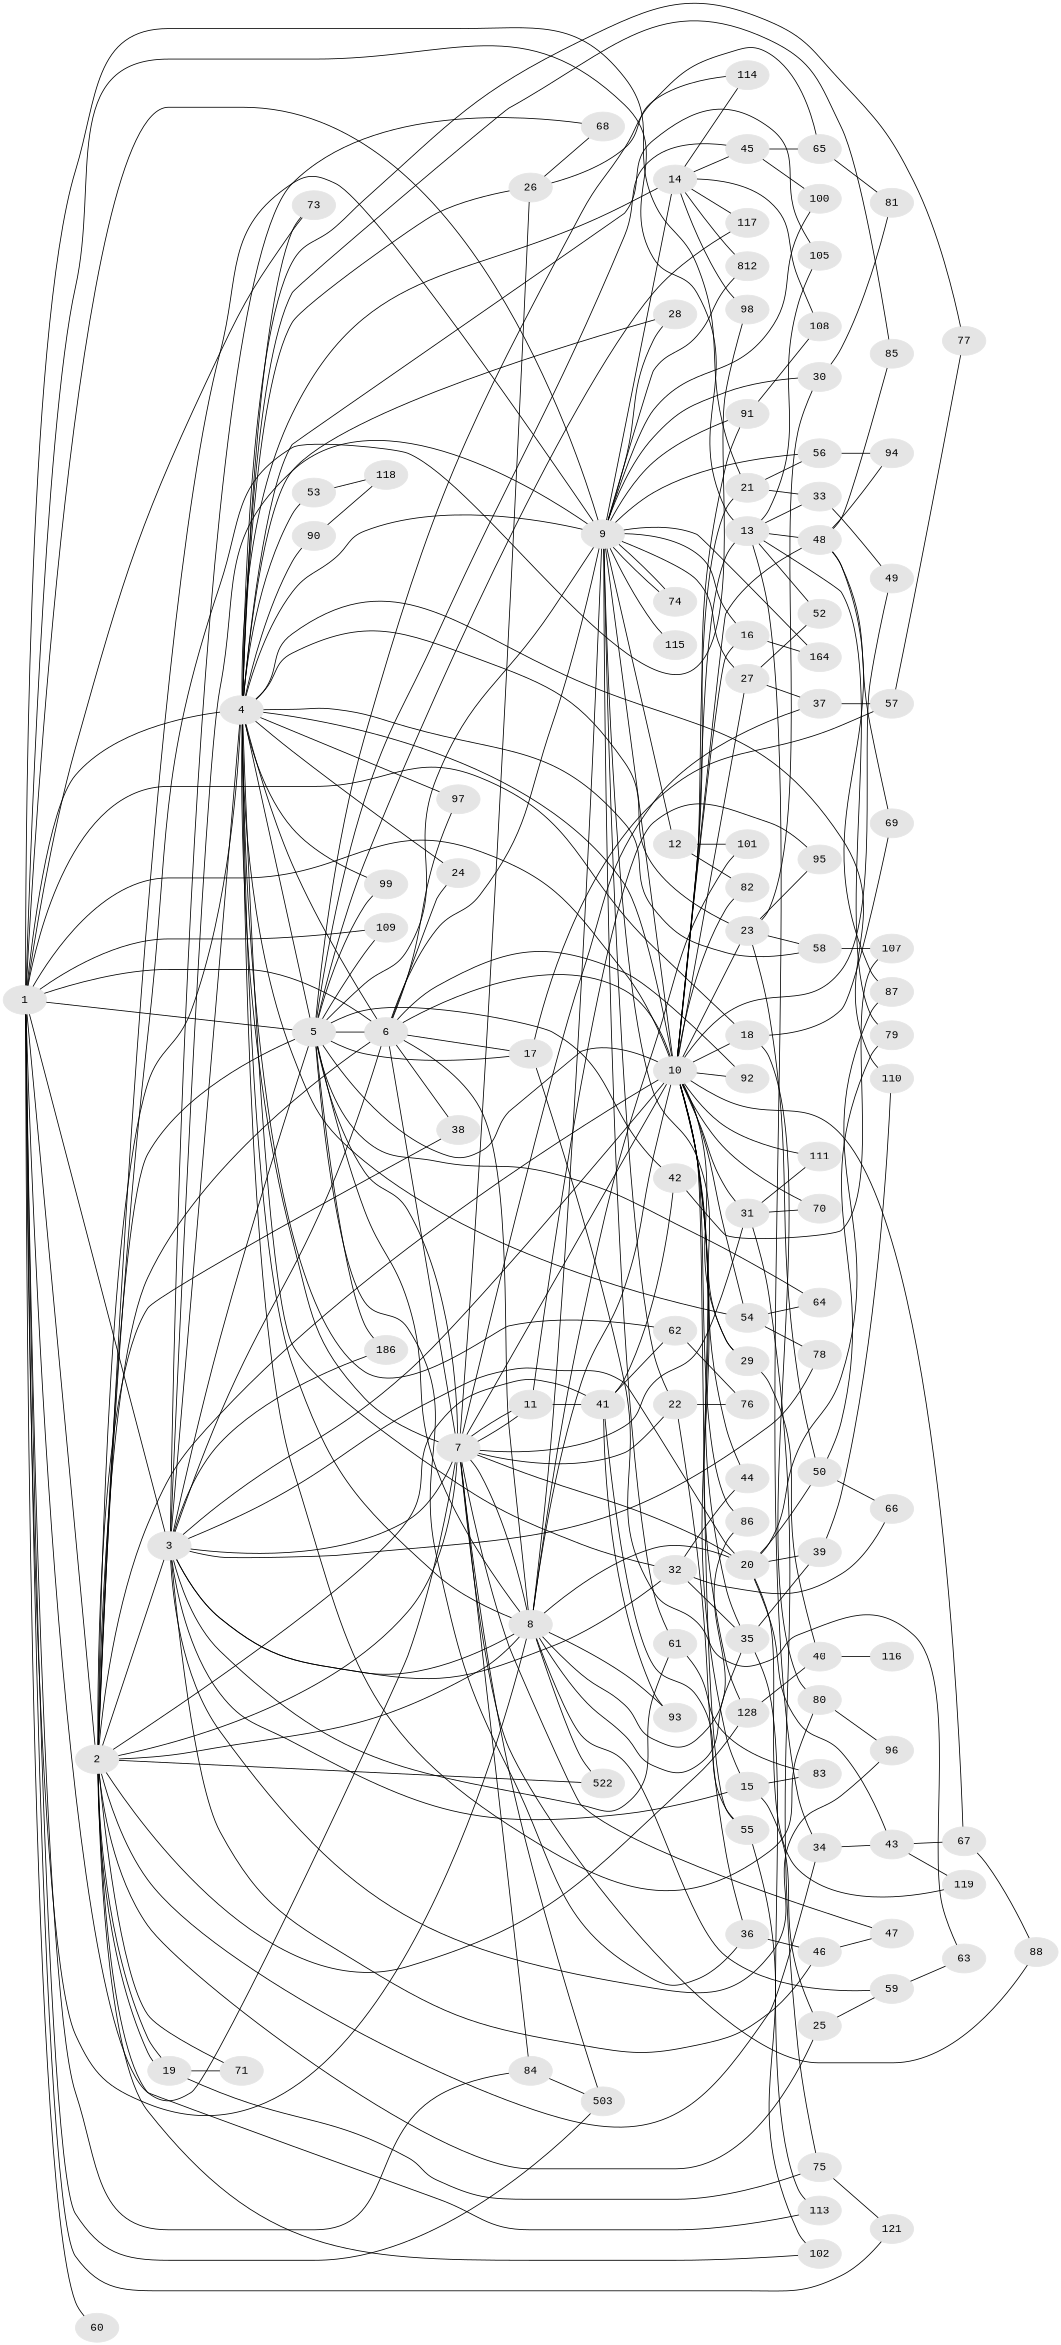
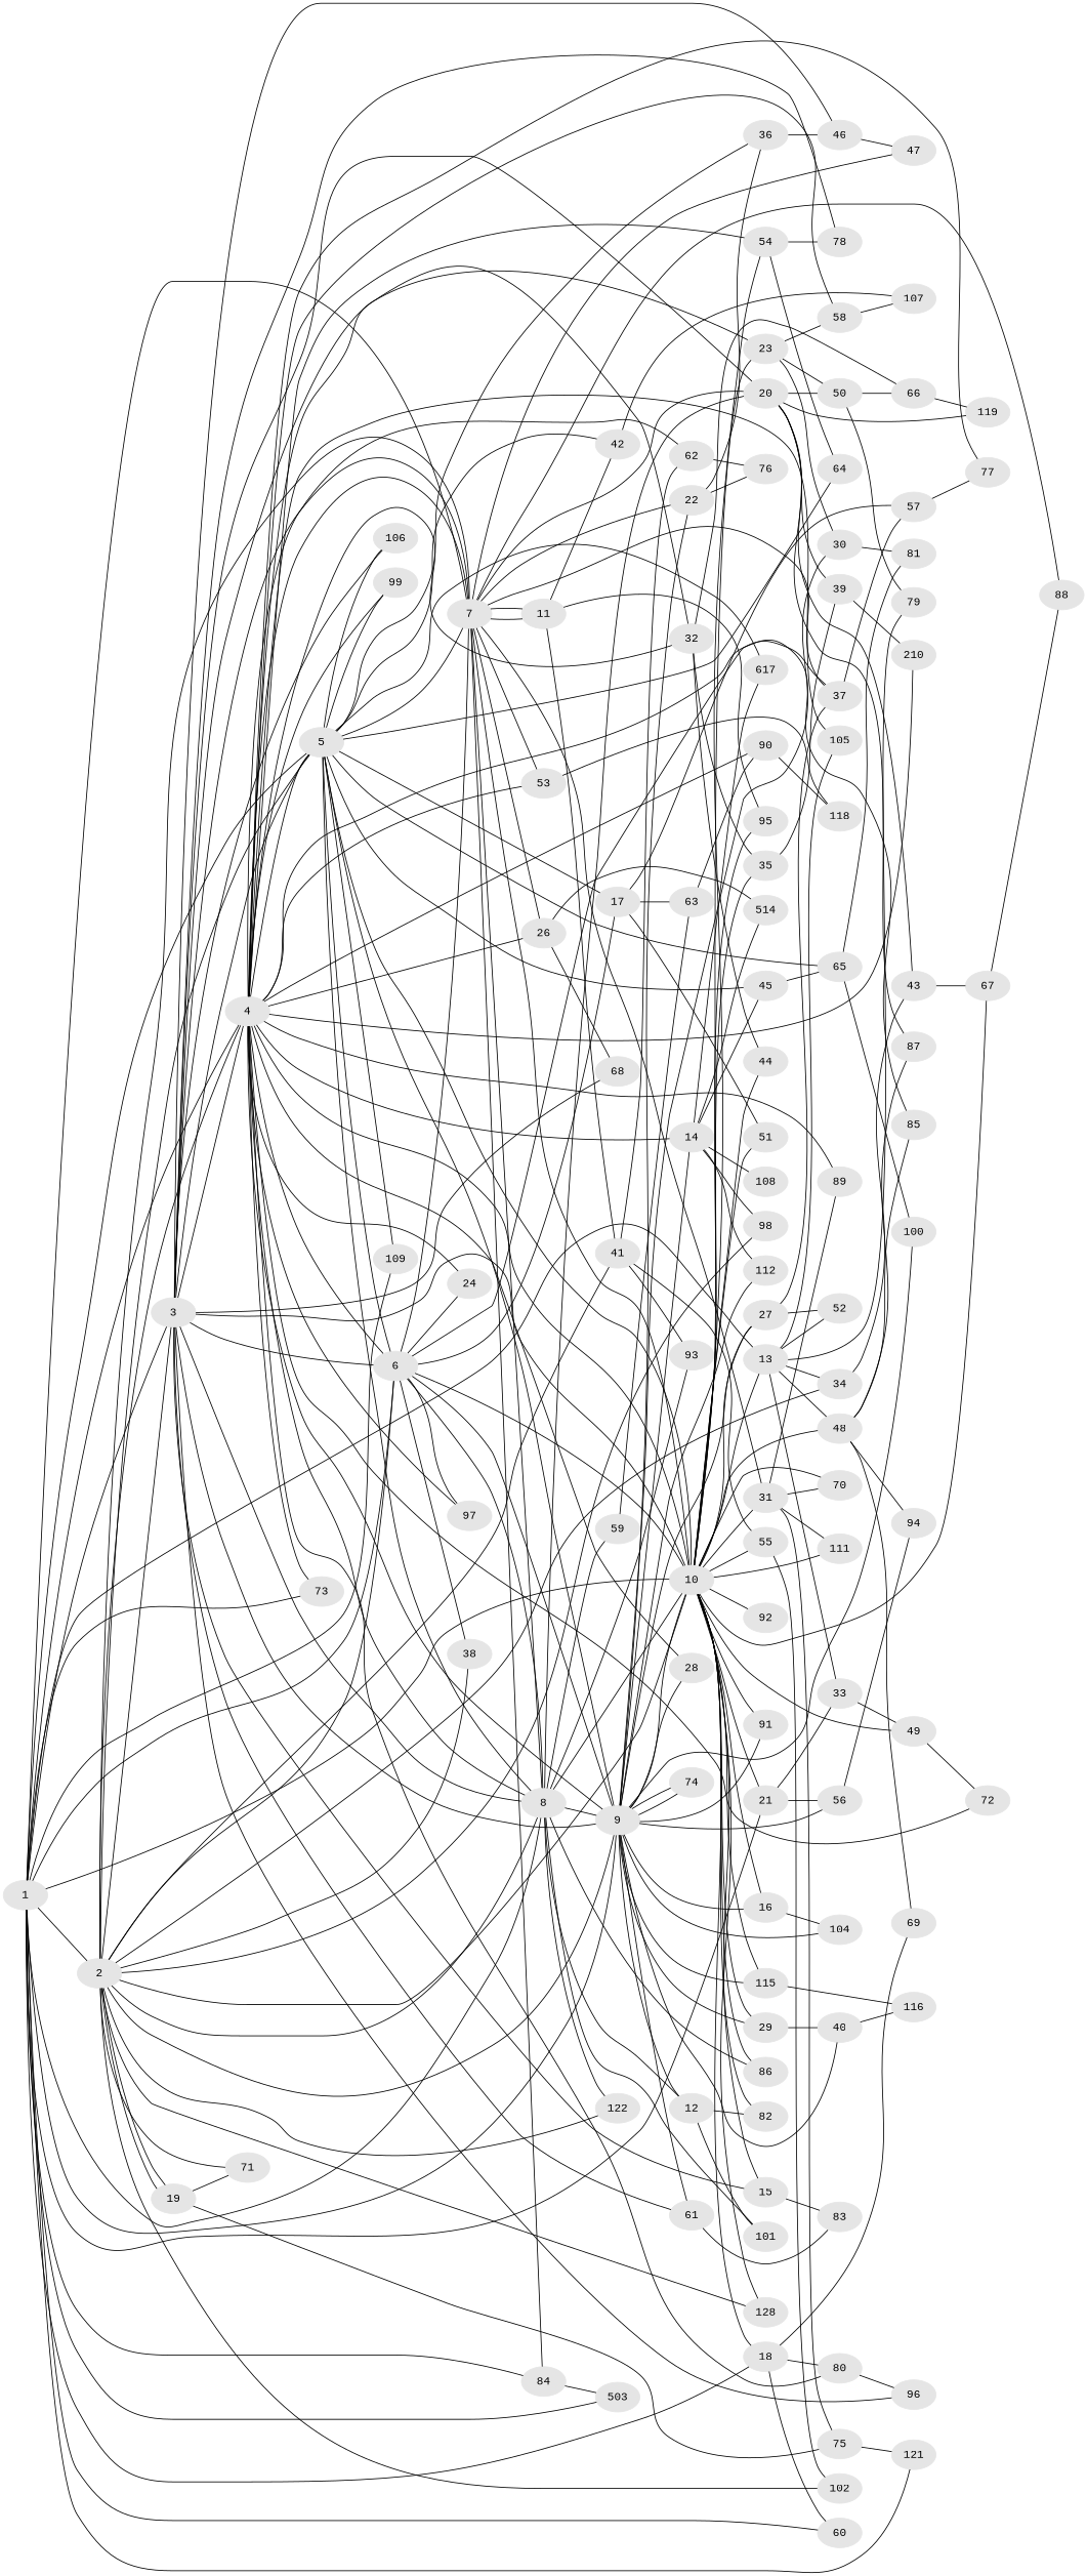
  graph {
    fontname="Liberation Mono"
    rankdir=LR
    node [color=gray90 fontname="Liberation Mono" style=filled]
    edge [fontname="Liberation Mono"]
    1
    2
    3
    4
    5
    6
    7
    8
    9
    10
    13
    18
    21
    60
    73
    84
    n17 [label=503]
    109
    121
    19
-   25
    34
    38
    41
    71
    98
    102
-   113
    n29 [label=128]
-   122 [label=522]
+   122
    15
    20
    32
    46
    61
    68
    78
    96
-   106 [label=186]
+   106
    14
    23
    24
    26
    28
    53
    54
    58
    62
+   72
    77
    80
    85
+   89
    90
    97
    99
    105
-   110
+   110 [label=210]
    17
    36
    42
    45
    64
    65
-   117
+   117 [label=617]
    92
    11
    22
    31
    37
    47
    88
    12
    59
    86
    93
    101
    16
    27
    29
    30
    40
    56
    74
    91
    100
-   104 [label=164]
-   112 [label=812]
+   104
+   112
    115
    35
    44
    48
    49
+   51
    55
    67
    70
    82
    95
    111
    33
    52
    79
    69
    75
    43
    83
    39
    50
    87
    119
    66
    108
-   114
+   114 [label=514]
    118
    107
    76
    57
    63
    81
    116
    94
    1 -- 2
    1 -- 3
    1 -- 4
    1 -- 5
    1 -- 6
    1 -- 7
    1 -- 8
    1 -- 9
    1 -- 10
    1 -- 13
    1 -- 18
    1 -- 21
    1 -- 60
    1 -- 73
    1 -- 84
    1 -- n17
    1 -- 109
    1 -- 121
    2 -- 3
    2 -- 4
    2 -- 5
    2 -- 6
    2 -- 7
    2 -- 8
    2 -- 9
    2 -- 10
    2 -- 19
    2 -- 19
-   2 -- 25
    2 -- 34
    2 -- 38
    2 -- 41
    2 -- 71
    2 -- 98
    2 -- 102
-   2 -- 113
    2 -- n29
    2 -- 122
    3 -- 4
    3 -- 5
    3 -- 6
    3 -- 7
    3 -- 8
    3 -- 9
    3 -- 10
    3 -- 15
    3 -- 20
    3 -- 32
    3 -- 46
    3 -- 61
    3 -- 68
    3 -- 78
    3 -- 96
    3 -- 106
    4 -- 5
    4 -- 6
    4 -- 7
    4 -- 8
    4 -- 9
    4 -- 10
    4 -- 73
    4 -- 32
    4 -- 14
    4 -- 23
    4 -- 24
    4 -- 26
    4 -- 28
    4 -- 53
    4 -- 54
    4 -- 58
    4 -- 62
+   4 -- 72
    4 -- 77
    4 -- 80
    4 -- 85
+   4 -- 89
    4 -- 90
    4 -- 97
    4 -- 99
    4 -- 105
    4 -- 110
    5 -- 6
    5 -- 7
    5 -- 8
    5 -- 9
    5 -- 10
    5 -- 109
    5 -- 106
    5 -- 99
    5 -- 17
    5 -- 36
    5 -- 42
    5 -- 45
    5 -- 64
    5 -- 65
    5 -- 117
    6 -- 7
    6 -- 8
    6 -- 9
    6 -- 10
    6 -- 38
    6 -- 24
    6 -- 97
    6 -- 17
-   6 -- 92
+   6 -- 37
    7 -- 8
    7 -- 10
    7 -- 84
    7 -- 20
    7 -- 26
-   7 -- n17
+   7 -- 53
    7 -- 11
    7 -- 11
    7 -- 22
    7 -- 31
    7 -- 37
    7 -- 47
    7 -- 88
    8 -- 9
    8 -- 10
    8 -- 122
    8 -- 20
-   8 -- 35
+   8 -- 12
    8 -- 59
    8 -- 86
    8 -- 93
    8 -- 101
    9 -- 10
    9 -- 61
    9 -- 14
    9 -- 28
    9 -- 22
    9 -- 12
    9 -- 16
    9 -- 27
    9 -- 29
    9 -- 30
-   n29 -- 40
+   9 -- 40
    9 -- 56
    9 -- 74
    9 -- 74
    9 -- 91
    9 -- 100
    9 -- 104
    9 -- 112
    9 -- 115
    10 -- 13
    10 -- 18
    10 -- 21
    10 -- n29
    10 -- 15
    10 -- 23
    10 -- 54
    10 -- 92
    10 -- 31
    10 -- 86
    10 -- 16
    10 -- 27
    10 -- 29
    10 -- 91
+   10 -- 115
    10 -- 35
    10 -- 44
    10 -- 48
    10 -- 49
+   10 -- 51
    10 -- 55
    10 -- 67
    10 -- 70
    10 -- 82
-   23 -- 95
+   10 -- 95
    10 -- 111
    13 -- 34
    13 -- 105
    13 -- 48
    13 -- 33
    13 -- 52
    13 -- 79
+   18 -- 60
    18 -- 80
    18 -- 69
    21 -- 56
    21 -- 33
    84 -- n17
    19 -- 71
    19 -- 75
-   25 -- 59
    34 -- 43
    41 -- 62
    41 -- 93
    41 -- 55
-   15 -- 25
    15 -- 83
    20 -- 43
    20 -- 39
    20 -- 50
    20 -- 87
    20 -- 119
    32 -- 35
    32 -- 44
    32 -- 66
    46 -- 47
    61 -- 83
    14 -- 98
    14 -- 45
    14 -- 117
    14 -- 112
    14 -- 108
    14 -- 114
    23 -- 58
    23 -- 30
    23 -- 50
    26 -- 68
    26 -- 114
    53 -- 118
    54 -- 78
    54 -- 64
    58 -- 107
    62 -- 76
    80 -- 96
    90 -- 118
+   17 -- 51
    17 -- 57
    17 -- 63
    36 -- 46
    42 -- 107
    45 -- 65
-   45 -- 100
+   65 -- 100
    65 -- 81
    11 -- 41
-   41 -- 42
+   11 -- 42
    11 -- 95
    22 -- 36
    22 -- 76
+   31 -- 89
    31 -- 70
    31 -- 111
    31 -- 75
    37 -- 57
    12 -- 101
    12 -- 82
    59 -- 63
    16 -- 104
    27 -- 37
    27 -- 52
    29 -- 40
    30 -- 81
    40 -- 116
    56 -- 94
-   91 -- 108
-   35 -- 113
+   115 -- 116
    35 -- 39
    48 -- 85
    48 -- 69
    48 -- 87
    48 -- 94
+   49 -- 72
    55 -- 102
    67 -- 88
    33 -- 49
    75 -- 121
    43 -- 67
    39 -- 110
    50 -- 79
    50 -- 66
-   43 -- 119
+   66 -- 119
    57 -- 77
+   63 -- 90
  }
